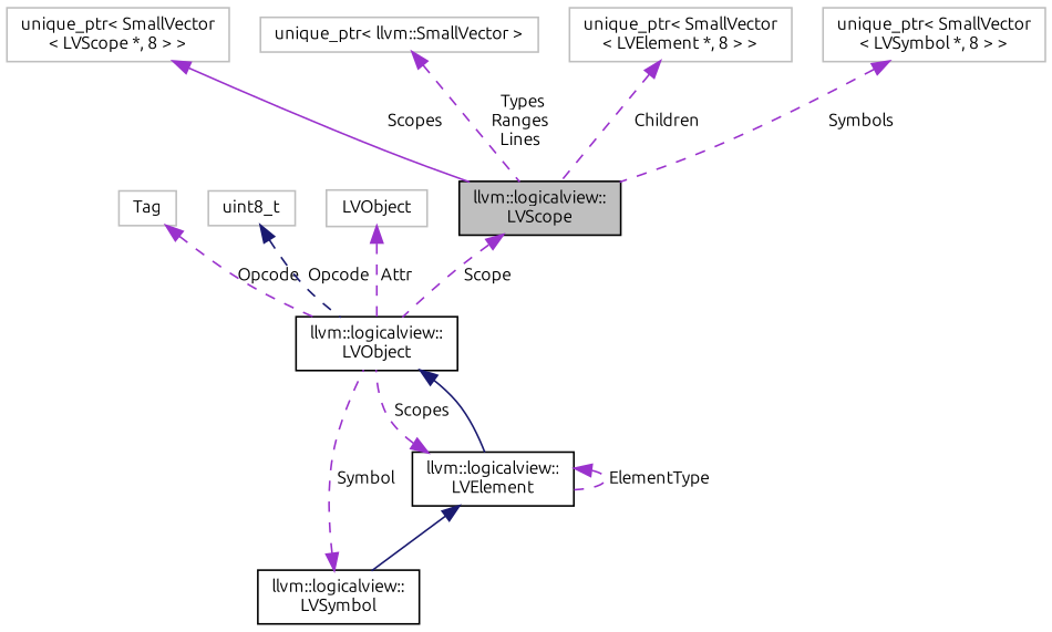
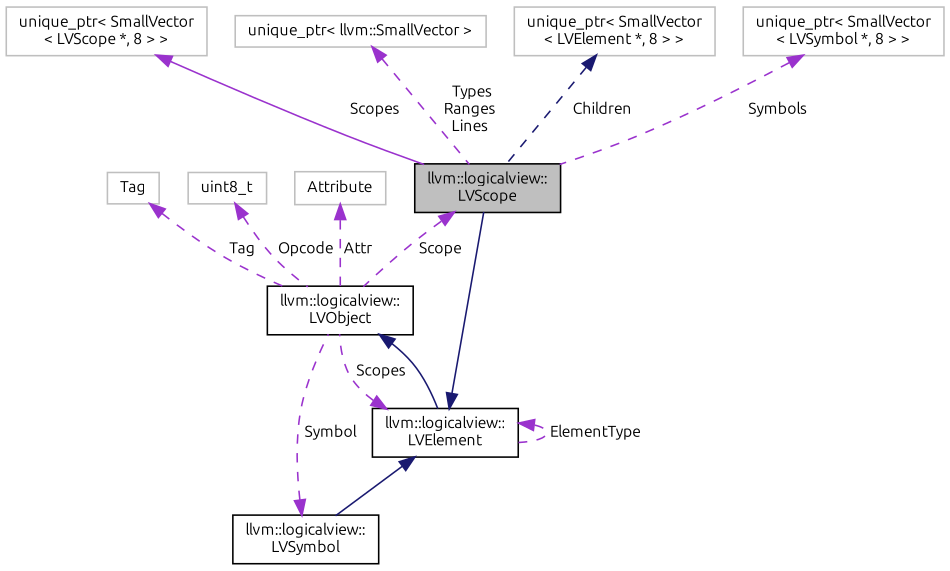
  digraph {
    fontname=Ubuntu
    rankdir=TB
    node [color=grey75 fontname=Ubuntu fontsize=10 shape=record]
    edge [color=darkorchid3 dir=back fontname=Ubuntu fontsize=10 labelfontname=Helvetica labelfontsize=10 style=dashed]
    n1 [color=black fillcolor=grey75 fontcolor=black height=0.2 label="llvm::logicalview::\lLVScope" style=filled width=0.4]
    n2 [color=black height=0.2 label="llvm::logicalview::\lLVObject" width=0.4]
    n3 [color=black height=0.2 label="llvm::logicalview::\lLVElement" width=0.4]
    n4 [color=black height=0.2 label="llvm::logicalview::\lLVSymbol" width=0.4]
    n5 [height=0.2 label=Tag width=0.4]
    n6 [height=0.2 label=uint8_t width=0.4]
-   n7 [height=0.2 label=LVObject width=0.4]
+   n7 [height=0.2 label=Attribute width=0.4]
    n8 [height=0.2 label="unique_ptr\< SmallVector\l\< LVScope *, 8 \> \>" width=0.4]
    n9 [height=0.2 label="unique_ptr\< llvm::SmallVector \>" width=0.4]
    n10 [height=0.2 label="unique_ptr\< SmallVector\l\< LVElement *, 8 \> \>" width=0.4]
    n11 [height=0.2 label="unique_ptr\< SmallVector\l\< LVSymbol *, 8 \> \>" width=0.4]
    n1 -> n2 [label=" Scope"]
    n2 -> n3 [color=midnightblue style=solid]
+   n3 -> n1 [color=midnightblue style=solid]
    n3 -> n2 [label=" Scopes"]
    n3 -> n3 [label=" ElementType"]
    n3 -> n4 [color=midnightblue style=solid]
    n4 -> n2 [label=" Symbol"]
-   n5 -> n2 [label=" Opcode"]
-   n6 -> n2 [color=midnightblue label=" Opcode"]
+   n5 -> n2 [label=" Tag"]
+   n6 -> n2 [label=" Opcode"]
    n7 -> n2 [label=" Attr"]
    n8 -> n1 [label=" Scopes" style=solid]
    n9 -> n1 [label=" Types\nRanges\nLines"]
-   n10 -> n1 [label=" Children"]
+   n10 -> n1 [color=midnightblue label=" Children"]
    n11 -> n1 [label=" Symbols"]
  }
